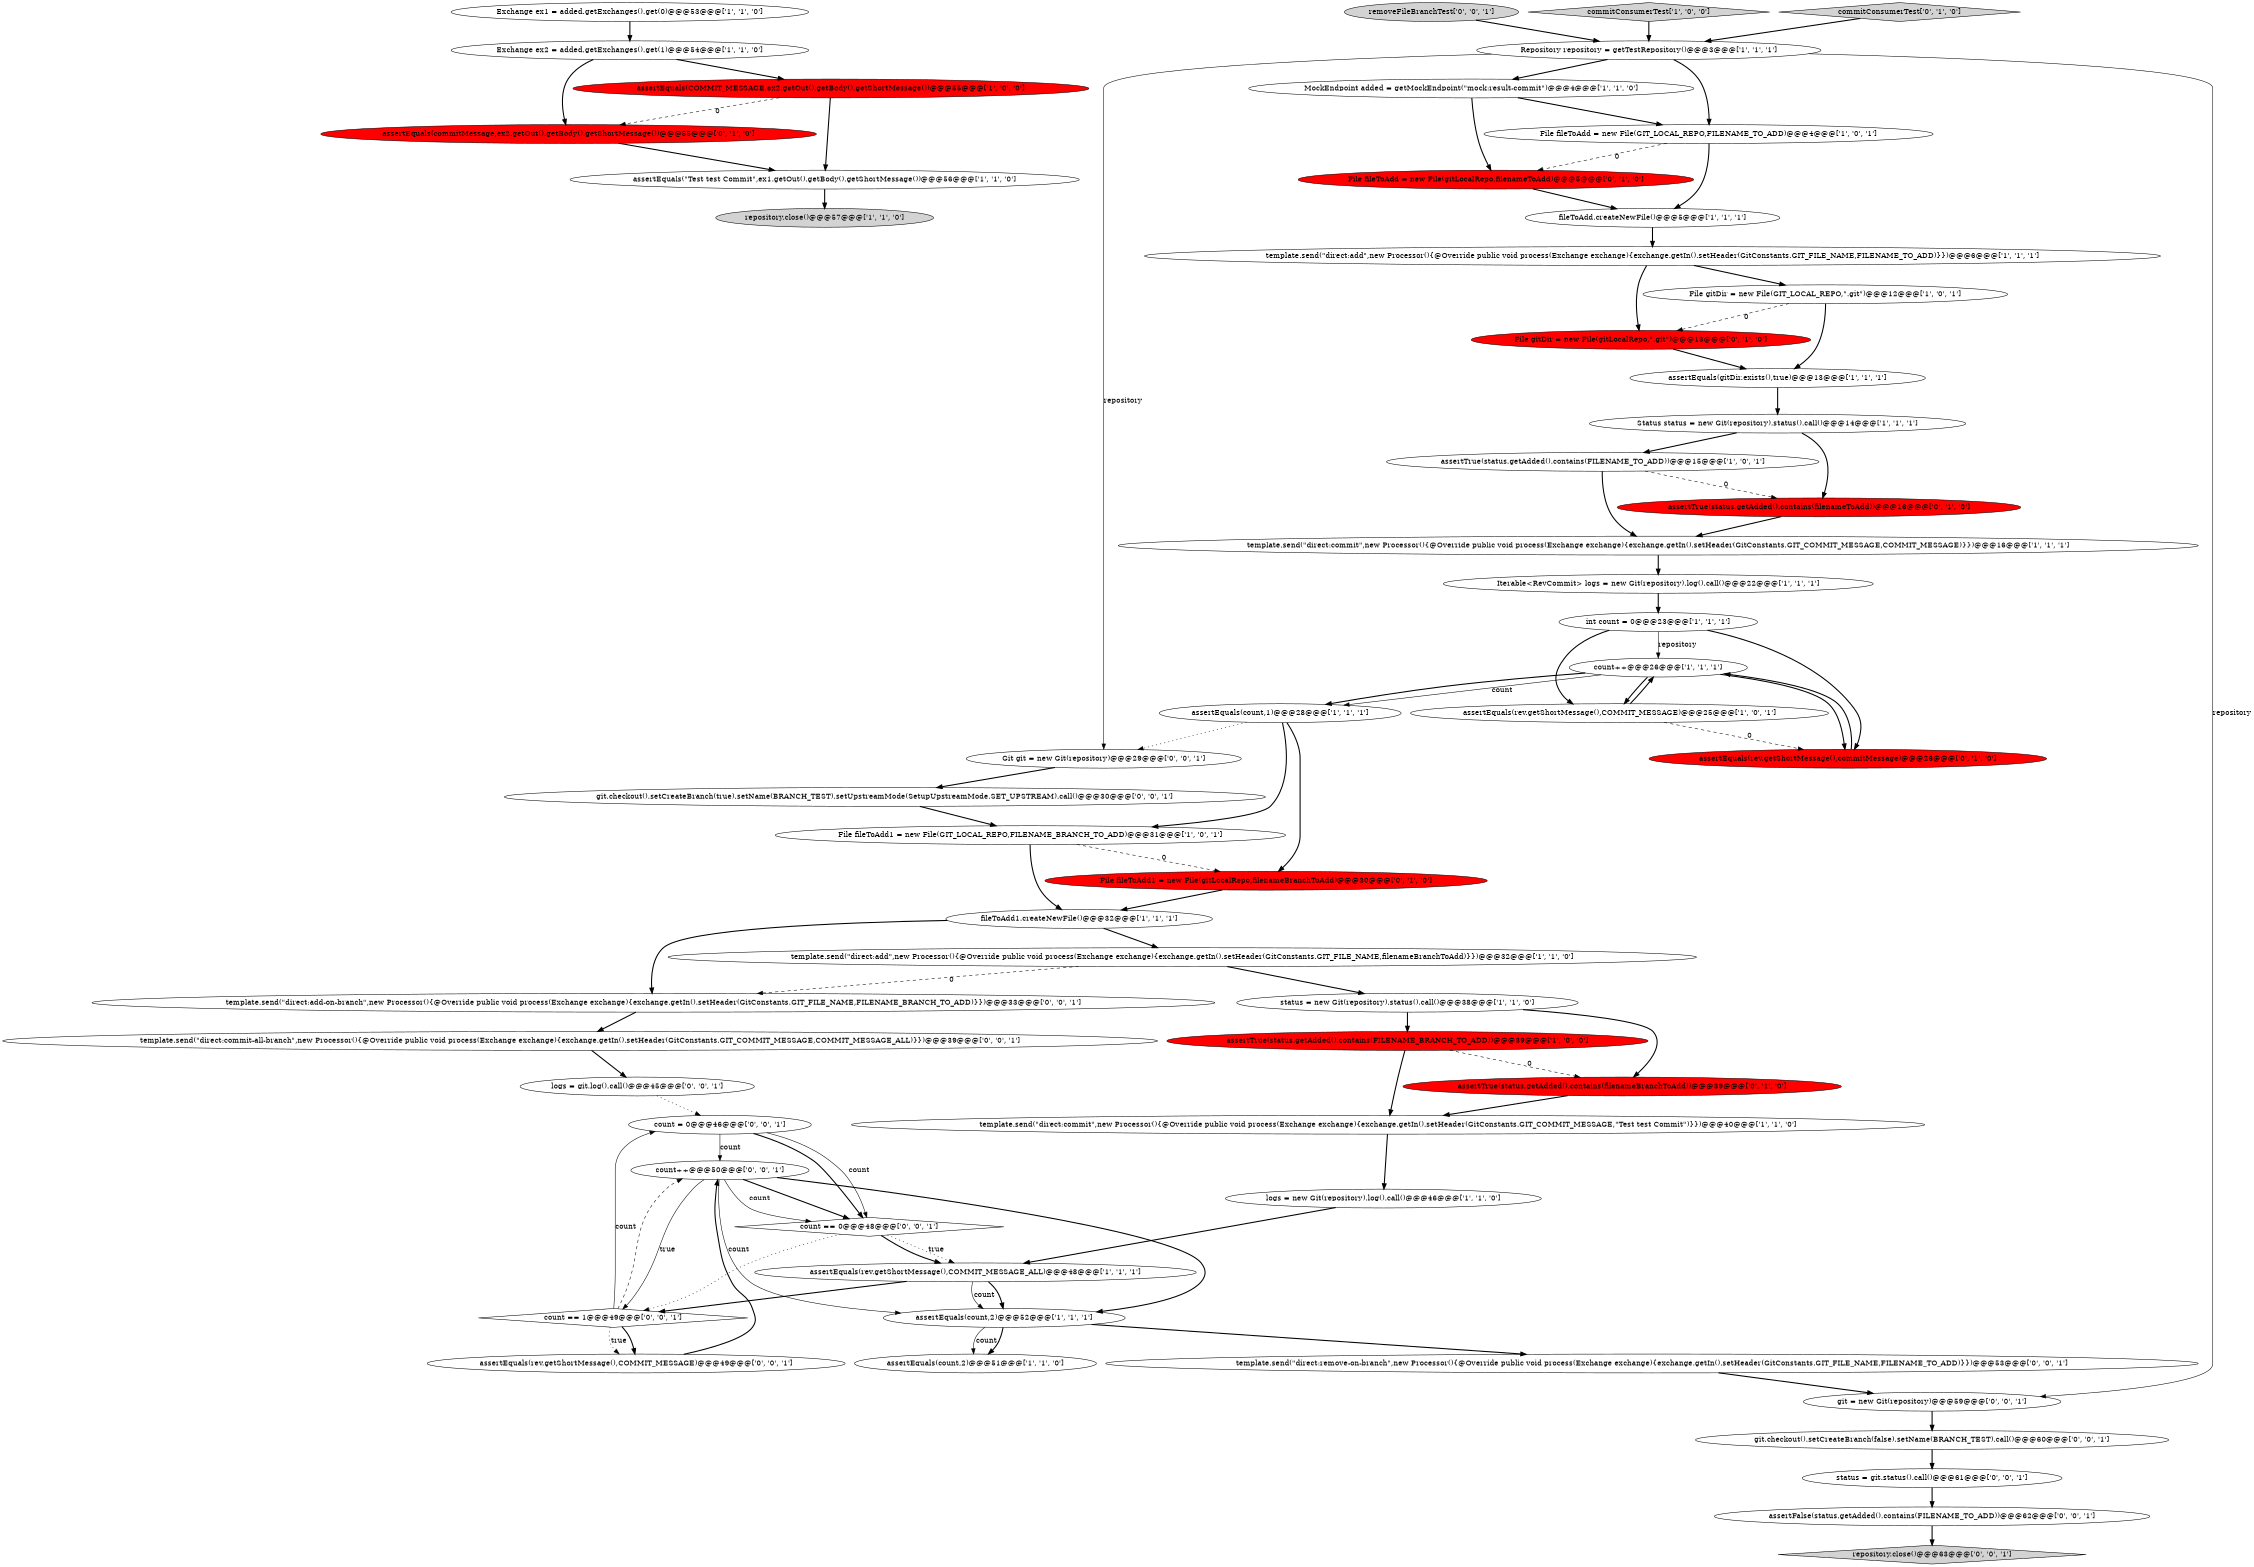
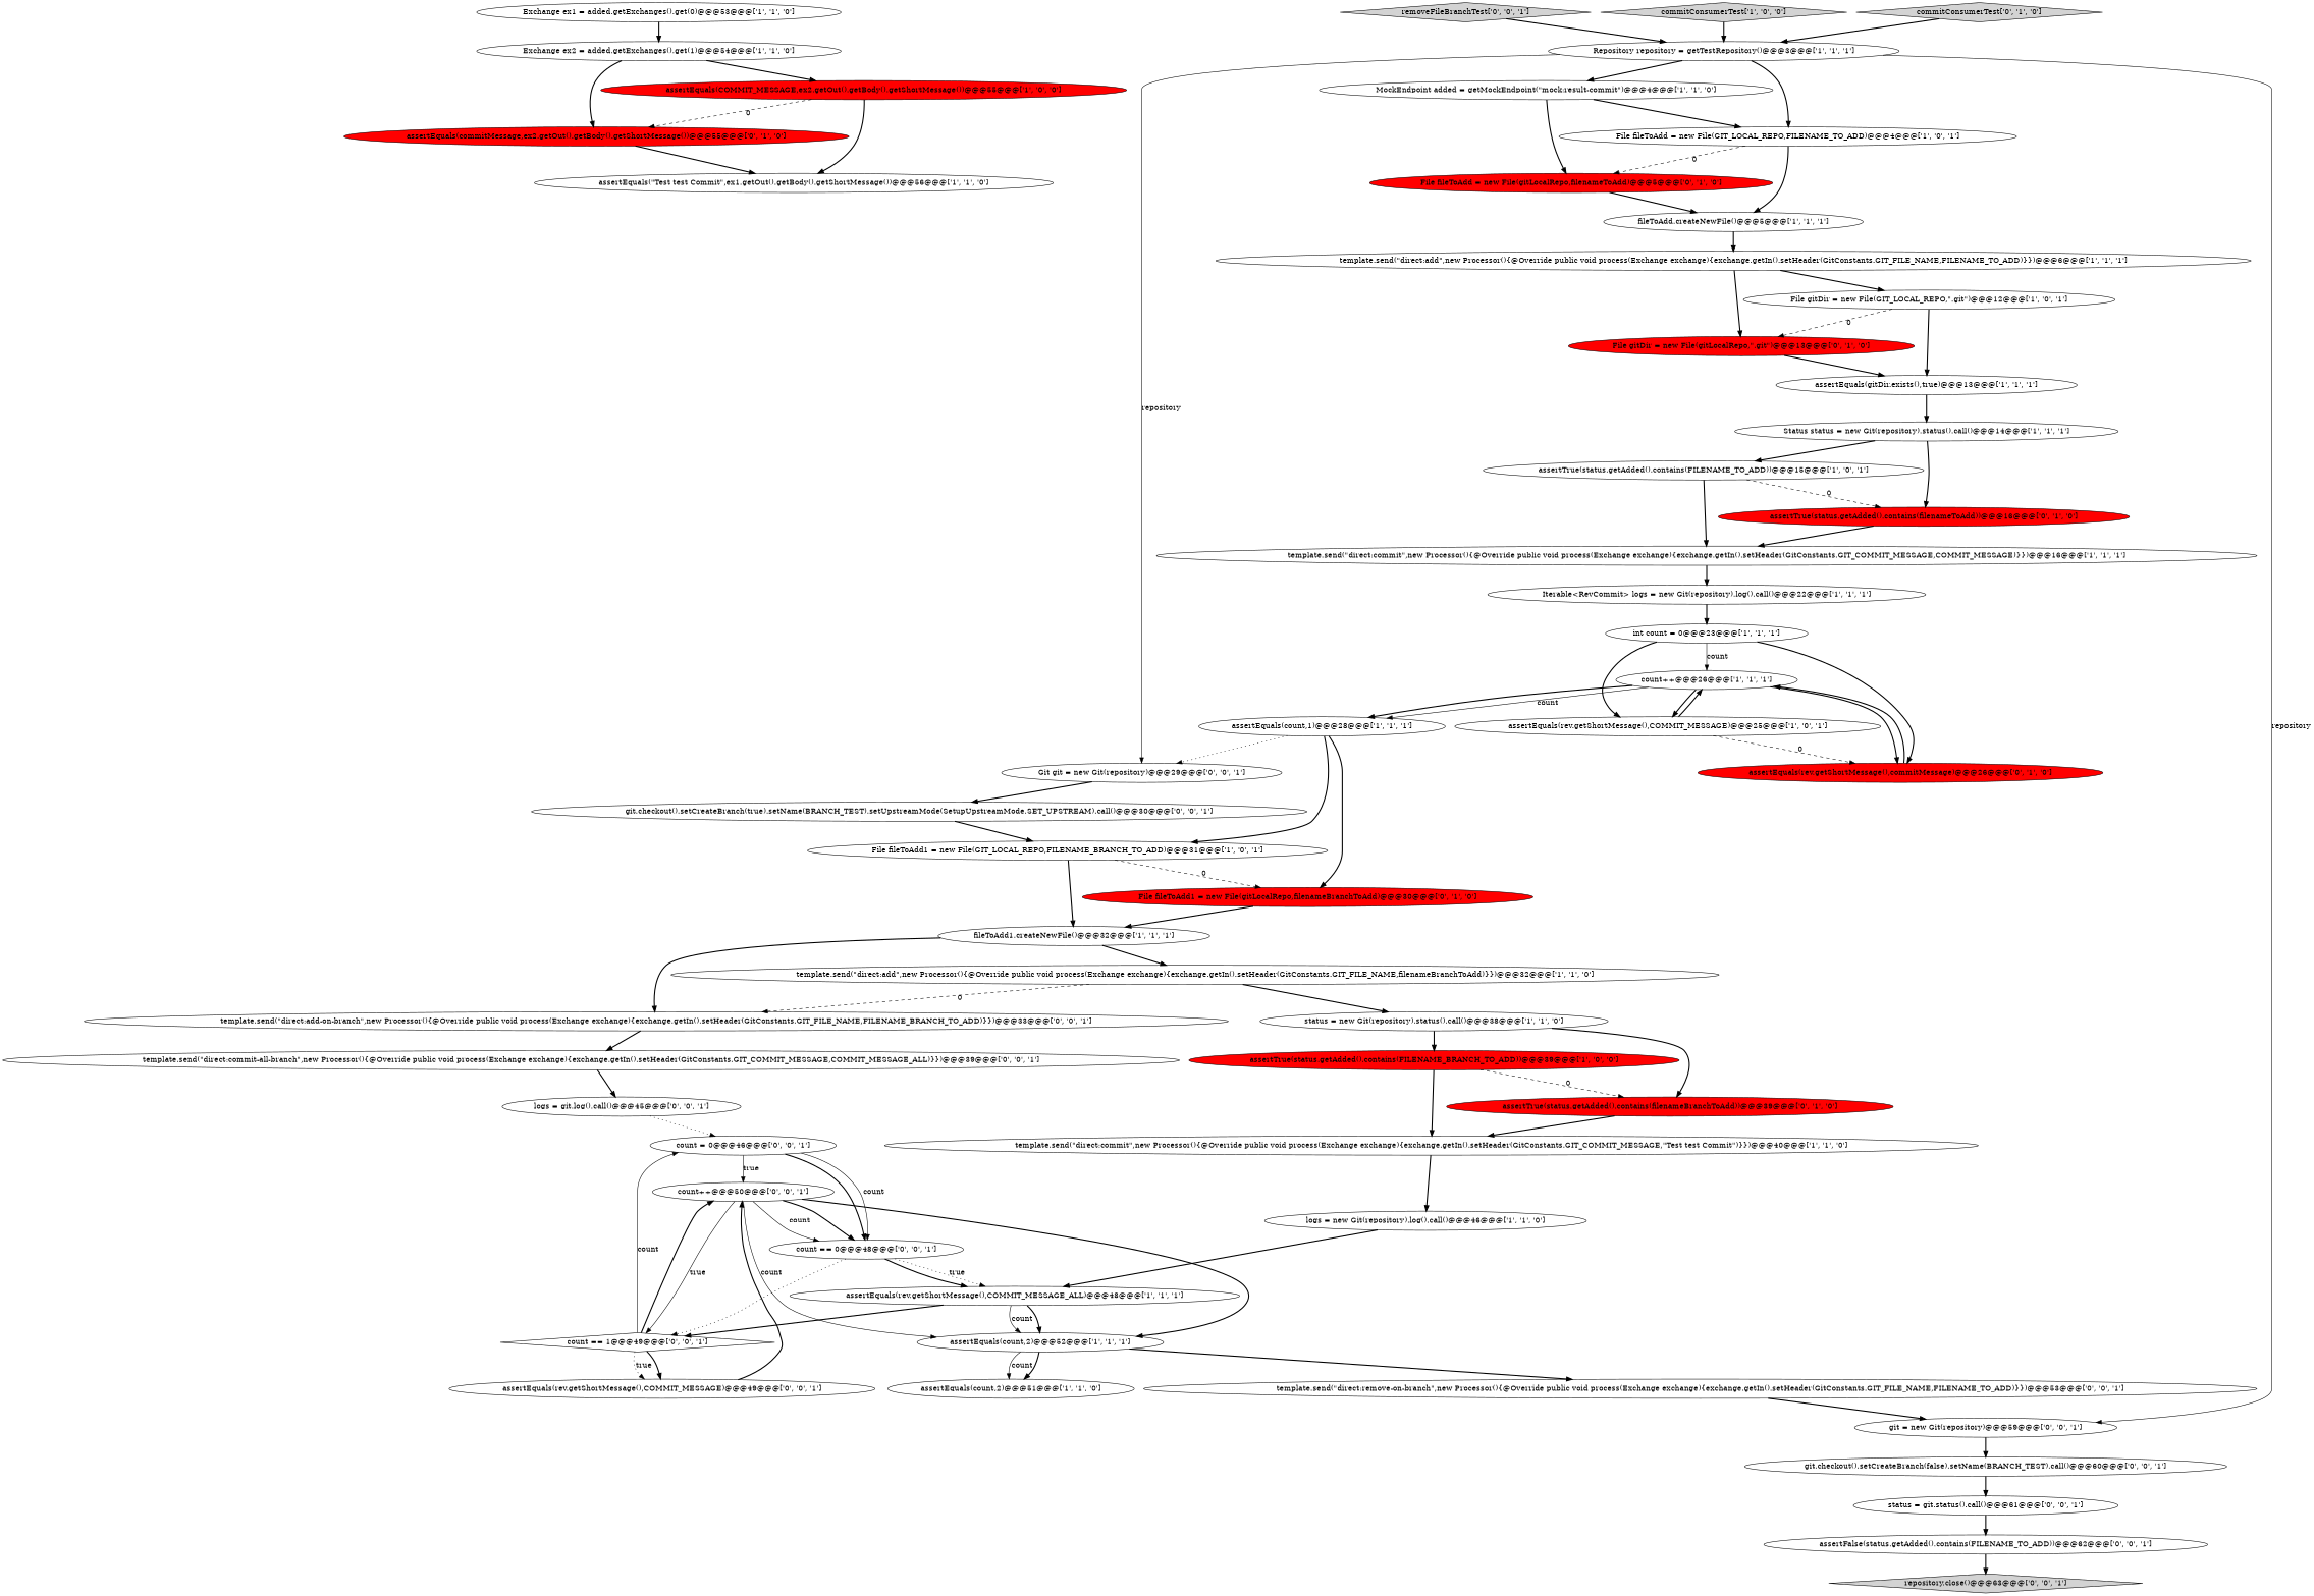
  digraph {
    node [fillcolor=white shape=ellipse style=filled]
    edge [style=bold]
    n1 [label="Exchange ex1 = added.getExchanges().get(0)@@@53@@@['1', '1', '0']"]
    n2 [label="Exchange ex2 = added.getExchanges().get(1)@@@54@@@['1', '1', '0']"]
    n3 [fillcolor=red label="assertEquals(commitMessage,ex2.getOut().getBody().getShortMessage())@@@55@@@['0', '1', '0']"]
    n4 [fillcolor=red label="assertEquals(COMMIT_MESSAGE,ex2.getOut().getBody().getShortMessage())@@@55@@@['1', '0', '0']"]
    n5 [label="template.send(\"direct:commit-all-branch\",new Processor(){@Override public void process(Exchange exchange){exchange.getIn().setHeader(GitConstants.GIT_COMMIT_MESSAGE,COMMIT_MESSAGE_ALL)}})@@@39@@@['0', '0', '1']"]
    n6 [label="logs = git.log().call()@@@45@@@['0', '0', '1']"]
    n7 [label="count = 0@@@46@@@['0', '0', '1']"]
    n8 [label="fileToAdd.createNewFile()@@@5@@@['1', '1', '1']"]
    n9 [label="template.send(\"direct:add\",new Processor(){@Override public void process(Exchange exchange){exchange.getIn().setHeader(GitConstants.GIT_FILE_NAME,FILENAME_TO_ADD)}})@@@6@@@['1', '1', '1']"]
    n10 [fillcolor=red label="File gitDir = new File(gitLocalRepo,\".git\")@@@13@@@['0', '1', '0']"]
    n11 [label="File gitDir = new File(GIT_LOCAL_REPO,\".git\")@@@12@@@['1', '0', '1']"]
    n12 [label="count++@@@26@@@['1', '1', '1']"]
    n13 [label="assertEquals(count,1)@@@28@@@['1', '1', '1']"]
    n14 [label="assertEquals(rev.getShortMessage(),COMMIT_MESSAGE)@@@25@@@['1', '0', '1']"]
    n15 [fillcolor=red label="assertEquals(rev.getShortMessage(),commitMessage)@@@26@@@['0', '1', '0']"]
    n16 [fillcolor=red label="File fileToAdd1 = new File(gitLocalRepo,filenameBranchToAdd)@@@30@@@['0', '1', '0']"]
    n17 [label="File fileToAdd1 = new File(GIT_LOCAL_REPO,FILENAME_BRANCH_TO_ADD)@@@31@@@['1', '0', '1']"]
    n18 [label="Git git = new Git(repository)@@@29@@@['0', '0', '1']"]
    n19 [label="fileToAdd1.createNewFile()@@@32@@@['1', '1', '1']"]
    n20 [label="template.send(\"direct:add\",new Processor(){@Override public void process(Exchange exchange){exchange.getIn().setHeader(GitConstants.GIT_FILE_NAME,filenameBranchToAdd)}})@@@32@@@['1', '1', '0']"]
    n21 [label="template.send(\"direct:add-on-branch\",new Processor(){@Override public void process(Exchange exchange){exchange.getIn().setHeader(GitConstants.GIT_FILE_NAME,FILENAME_BRANCH_TO_ADD)}})@@@33@@@['0', '0', '1']"]
    n22 [fillcolor=red label="assertTrue(status.getAdded().contains(FILENAME_BRANCH_TO_ADD))@@@39@@@['1', '0', '0']"]
    n23 [fillcolor=red label="assertTrue(status.getAdded().contains(filenameBranchToAdd))@@@39@@@['0', '1', '0']"]
    n24 [label="template.send(\"direct:commit\",new Processor(){@Override public void process(Exchange exchange){exchange.getIn().setHeader(GitConstants.GIT_COMMIT_MESSAGE,\"Test test Commit\")}})@@@40@@@['1', '1', '0']"]
    n25 [label="logs = new Git(repository).log().call()@@@46@@@['1', '1', '0']"]
    n26 [label="git = new Git(repository)@@@59@@@['0', '0', '1']"]
    n27 [label="git.checkout().setCreateBranch(false).setName(BRANCH_TEST).call()@@@60@@@['0', '0', '1']"]
    n28 [label="status = git.status().call()@@@61@@@['0', '0', '1']"]
    n29 [label="assertEquals(count,2)@@@52@@@['1', '1', '1']"]
    n30 [label="assertEquals(count,2)@@@51@@@['1', '1', '0']"]
    n31 [label="template.send(\"direct:remove-on-branch\",new Processor(){@Override public void process(Exchange exchange){exchange.getIn().setHeader(GitConstants.GIT_FILE_NAME,FILENAME_TO_ADD)}})@@@53@@@['0', '0', '1']"]
    n32 [label="Iterable<RevCommit> logs = new Git(repository).log().call()@@@22@@@['1', '1', '1']"]
    n33 [label="int count = 0@@@23@@@['1', '1', '1']"]
    n34 [label="assertEquals(rev.getShortMessage(),COMMIT_MESSAGE_ALL)@@@48@@@['1', '1', '1']"]
    n35 [label="count == 1@@@49@@@['0', '0', '1']" shape=diamond]
    n36 [label="count++@@@50@@@['0', '0', '1']"]
    n37 [label="assertEquals(rev.getShortMessage(),COMMIT_MESSAGE)@@@49@@@['0', '0', '1']"]
-   n38 [label="count == 0@@@48@@@['0', '0', '1']" shape=diamond]
+   n38 [label="count == 0@@@48@@@['0', '0', '1']"]
    n39 [label="status = new Git(repository).status().call()@@@38@@@['1', '1', '0']"]
    n40 [label="assertEquals(gitDir.exists(),true)@@@13@@@['1', '1', '1']"]
    n41 [label="Status status = new Git(repository).status().call()@@@14@@@['1', '1', '1']"]
    n42 [label="assertTrue(status.getAdded().contains(FILENAME_TO_ADD))@@@15@@@['1', '0', '1']"]
    n43 [fillcolor=red label="assertTrue(status.getAdded().contains(filenameToAdd))@@@16@@@['0', '1', '0']"]
    n44 [label="git.checkout().setCreateBranch(true).setName(BRANCH_TEST).setUpstreamMode(SetupUpstreamMode.SET_UPSTREAM).call()@@@30@@@['0', '0', '1']"]
    n45 [label="assertEquals(\"Test test Commit\",ex1.getOut().getBody().getShortMessage())@@@56@@@['1', '1', '0']"]
-   n46 [fillcolor=lightgray label="repository.close()@@@57@@@['1', '1', '0']"]
    n47 [fillcolor=red label="File fileToAdd = new File(gitLocalRepo,filenameToAdd)@@@5@@@['0', '1', '0']"]
    n48 [label="assertFalse(status.getAdded().contains(FILENAME_TO_ADD))@@@62@@@['0', '0', '1']"]
    n49 [fillcolor=lightgray label="repository.close()@@@63@@@['0', '0', '1']" shape=diamond]
-   n50 [fillcolor=lightgray label="removeFileBranchTest['0', '0', '1']"]
+   n50 [fillcolor=lightgray label="removeFileBranchTest['0', '0', '1']" shape=diamond]
    n51 [label="Repository repository = getTestRepository()@@@3@@@['1', '1', '1']"]
    n52 [label="MockEndpoint added = getMockEndpoint(\"mock:result-commit\")@@@4@@@['1', '1', '0']"]
    n53 [label="File fileToAdd = new File(GIT_LOCAL_REPO,FILENAME_TO_ADD)@@@4@@@['1', '0', '1']"]
    n54 [label="template.send(\"direct:commit\",new Processor(){@Override public void process(Exchange exchange){exchange.getIn().setHeader(GitConstants.GIT_COMMIT_MESSAGE,COMMIT_MESSAGE)}})@@@16@@@['1', '1', '1']"]
    n55 [fillcolor=lightgray label="commitConsumerTest['1', '0', '0']" shape=diamond]
    n56 [fillcolor=lightgray label="commitConsumerTest['0', '1', '0']" shape=diamond]
    n1 -> n2
    n2 -> n3
    n2 -> n4
    n3 -> n45
    n4 -> n3 [label=0 style=dashed]
    n4 -> n45
    n5 -> n6
    n6 -> n7 [style=dotted]
-   n7 -> n36 [label=count style=solid]
+   n7 -> n36 [label=true style=solid]
    n7 -> n38
    n7 -> n38 [label=count style=solid]
    n8 -> n9
    n9 -> n10
    n9 -> n11
    n10 -> n40
    n11 -> n10 [label=0 style=dashed]
    n11 -> n40
    n12 -> n13 [label=count style=solid]
    n12 -> n13
    n12 -> n14
    n12 -> n15
    n13 -> n16
    n13 -> n17
    n13 -> n18 [style=dotted]
    n14 -> n12
    n14 -> n15 [label=0 style=dashed]
    n15 -> n12
    n16 -> n19
    n17 -> n16 [label=0 style=dashed]
    n17 -> n19
    n18 -> n44
    n19 -> n20
    n19 -> n21
    n20 -> n21 [label=0 style=dashed]
    n20 -> n39
    n21 -> n5
    n22 -> n23 [label=0 style=dashed]
    n22 -> n24
    n23 -> n24
    n24 -> n25
    n25 -> n34
    n26 -> n27
    n27 -> n28
    n28 -> n48
    n29 -> n30 [label=count style=solid]
    n29 -> n30
    n29 -> n31
    n31 -> n26
    n32 -> n33
-   n33 -> n12 [label=repository style=solid]
+   n33 -> n12 [label=count style=solid]
    n33 -> n14
    n33 -> n15
    n34 -> n29
    n34 -> n29 [label=count style=solid]
    n34 -> n35
    n35 -> n7 [label=count style=solid]
-   n35 -> n36 [style=dashed]
+   n35 -> n36
    n35 -> n37
    n35 -> n37 [label=true style=dotted]
    n36 -> n29 [label=count style=solid]
    n36 -> n29
    n36 -> n35 [label=true style=solid]
    n36 -> n38
    n36 -> n38 [label=count style=solid]
    n37 -> n36
    n38 -> n34 [label=true style=dotted]
    n38 -> n34
    n38 -> n35 [style=dotted]
    n39 -> n22
    n39 -> n23
    n40 -> n41
    n41 -> n42
    n41 -> n43
    n42 -> n43 [label=0 style=dashed]
    n42 -> n54
    n43 -> n54
    n44 -> n17
-   n45 -> n46
    n47 -> n8
    n48 -> n49
    n50 -> n51
    n51 -> n18 [label=repository style=solid]
    n51 -> n26 [label=repository style=solid]
    n51 -> n52
    n51 -> n53
    n52 -> n47
    n52 -> n53
    n53 -> n8
    n53 -> n47 [label=0 style=dashed]
    n54 -> n32
    n55 -> n51
    n56 -> n51
  }
